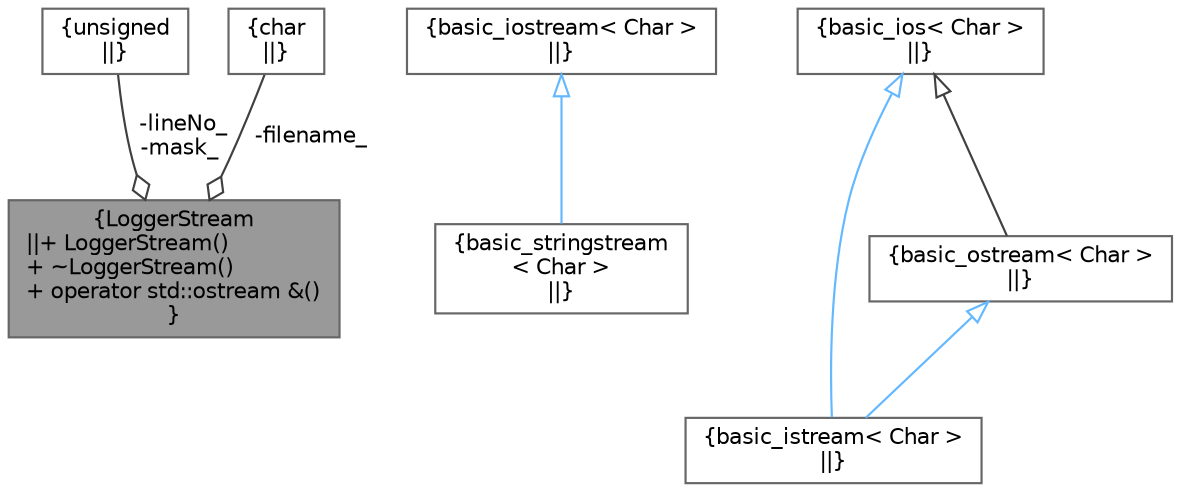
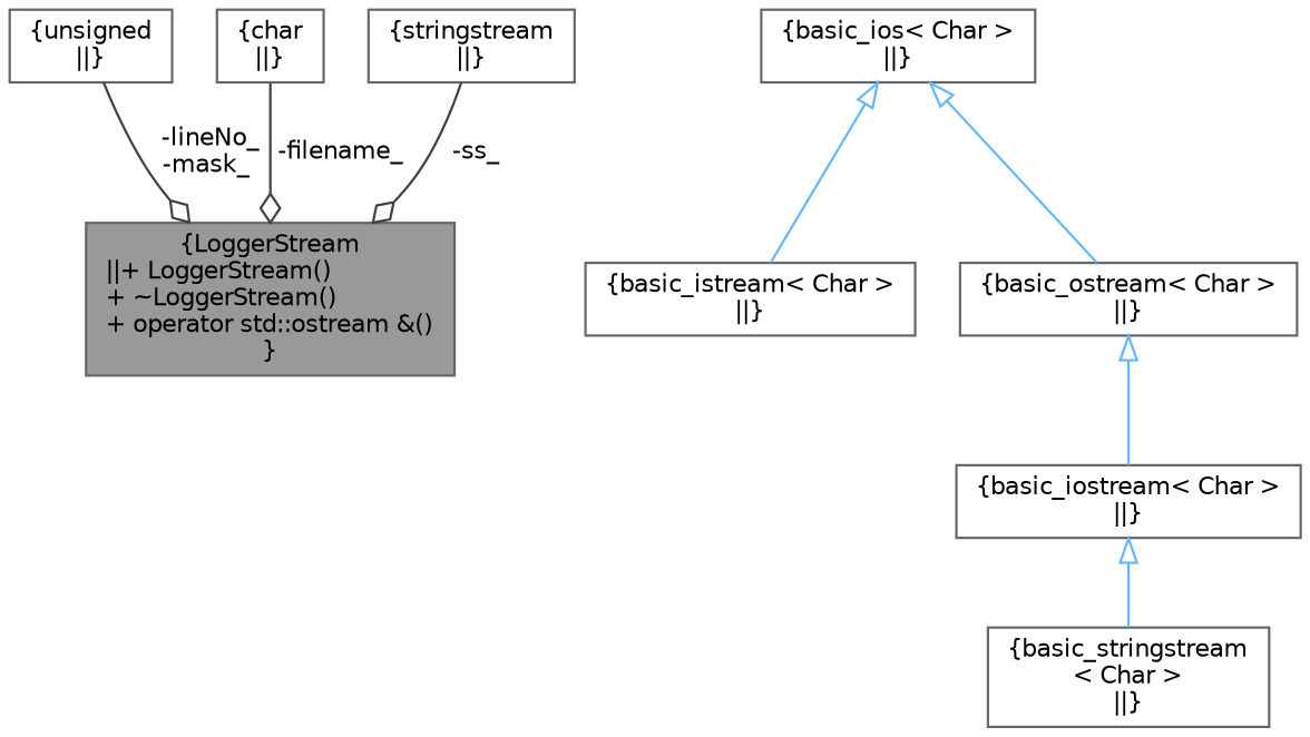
  digraph {
    node [color=gray40 fillcolor=white fontname=Helvetica fontsize=10 shape=box style=filled]
    edge [color=steelblue1 fontname=Helvetica fontsize=10 labelfontname=Helvetica labelfontsize=10 style=solid arrowtail=onormal dir=back]
    n1 [fillcolor=grey60 fontcolor=black height=0.2 label="{LoggerStream\n||+ LoggerStream()\l+ ~LoggerStream()\l+ operator std::ostream &()\l}" width=0.4]
    n2 [height=0.2 label="{unsigned\n||}" width=0.4]
    n3 [height=0.2 label="{char\n||}" width=0.4]
+   n4 [height=0.2 label="{stringstream\n||}" width=0.4]
    n5 [height=0.2 label="{basic_stringstream\l\< Char \>\n||}" width=0.4]
    n6 [height=0.2 label="{basic_iostream\< Char \>\n||}" width=0.4]
    n7 [height=0.2 label="{basic_istream\< Char \>\n||}" width=0.4]
    n8 [height=0.2 label="{basic_ios\< Char \>\n||}" width=0.4]
    n9 [height=0.2 label="{basic_ostream\< Char \>\n||}" width=0.4]
    n2 -> n1 [arrowhead=odiamond color=grey25 label=" -lineNo_\n-mask_" arrowtail="" dir=""]
    n3 -> n1 [arrowhead=odiamond color=grey25 label=" -filename_" arrowtail="" dir=""]
+   n4 -> n1 [arrowhead=odiamond color=grey25 label=" -ss_" arrowtail="" dir=""]
    n6 -> n5
    n8 -> n7
-   n8 -> n9 [color=grey25]
-   n9 -> n7
+   n8 -> n9
+   n9 -> n6
  }
